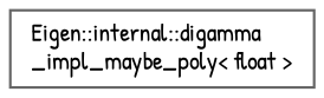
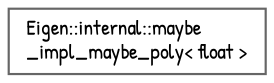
  digraph {
    rankdir=LR
    fontname="Patrick Hand"
-   n1 [color=grey40 fillcolor=white fontname="Patrick Hand" fontsize=10 height=0.2 label="Eigen::internal::digamma\l_impl_maybe_poly\< float \>" shape=box style=filled width=0.4]
+   n1 [color=grey40 fillcolor=white fontname="Patrick Hand" fontsize=10 height=0.2 label="Eigen::internal::maybe\l_impl_maybe_poly\< float \>" shape=box style=filled width=0.4]
  }
